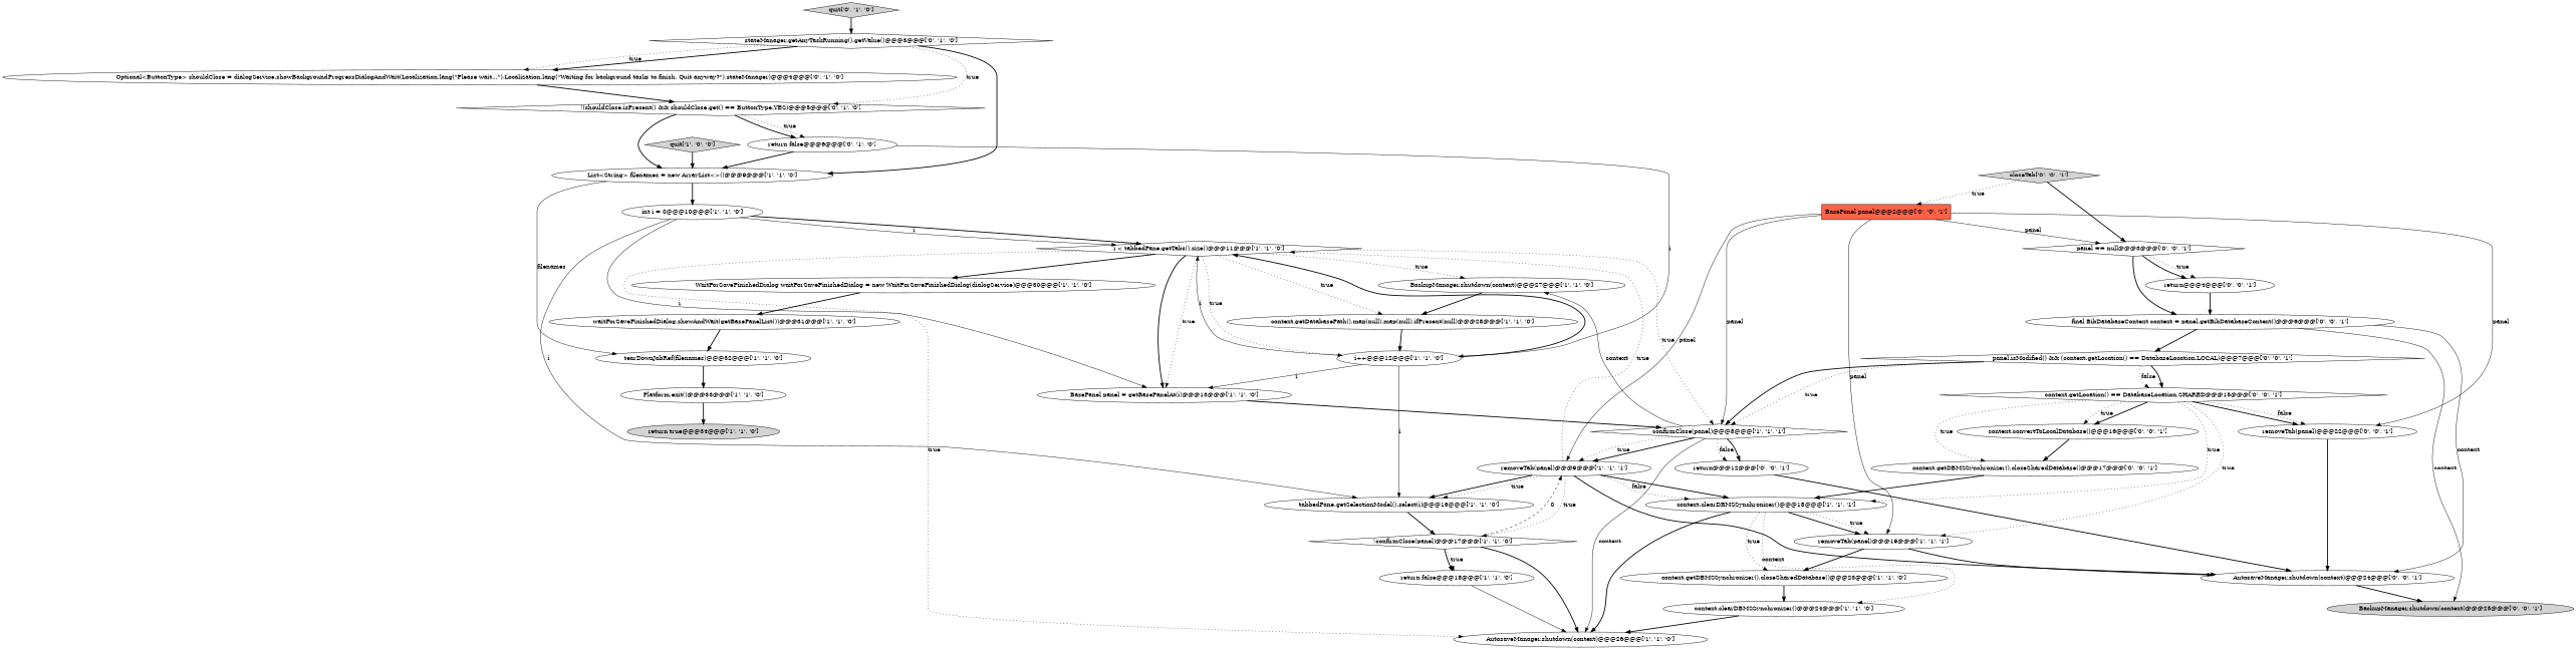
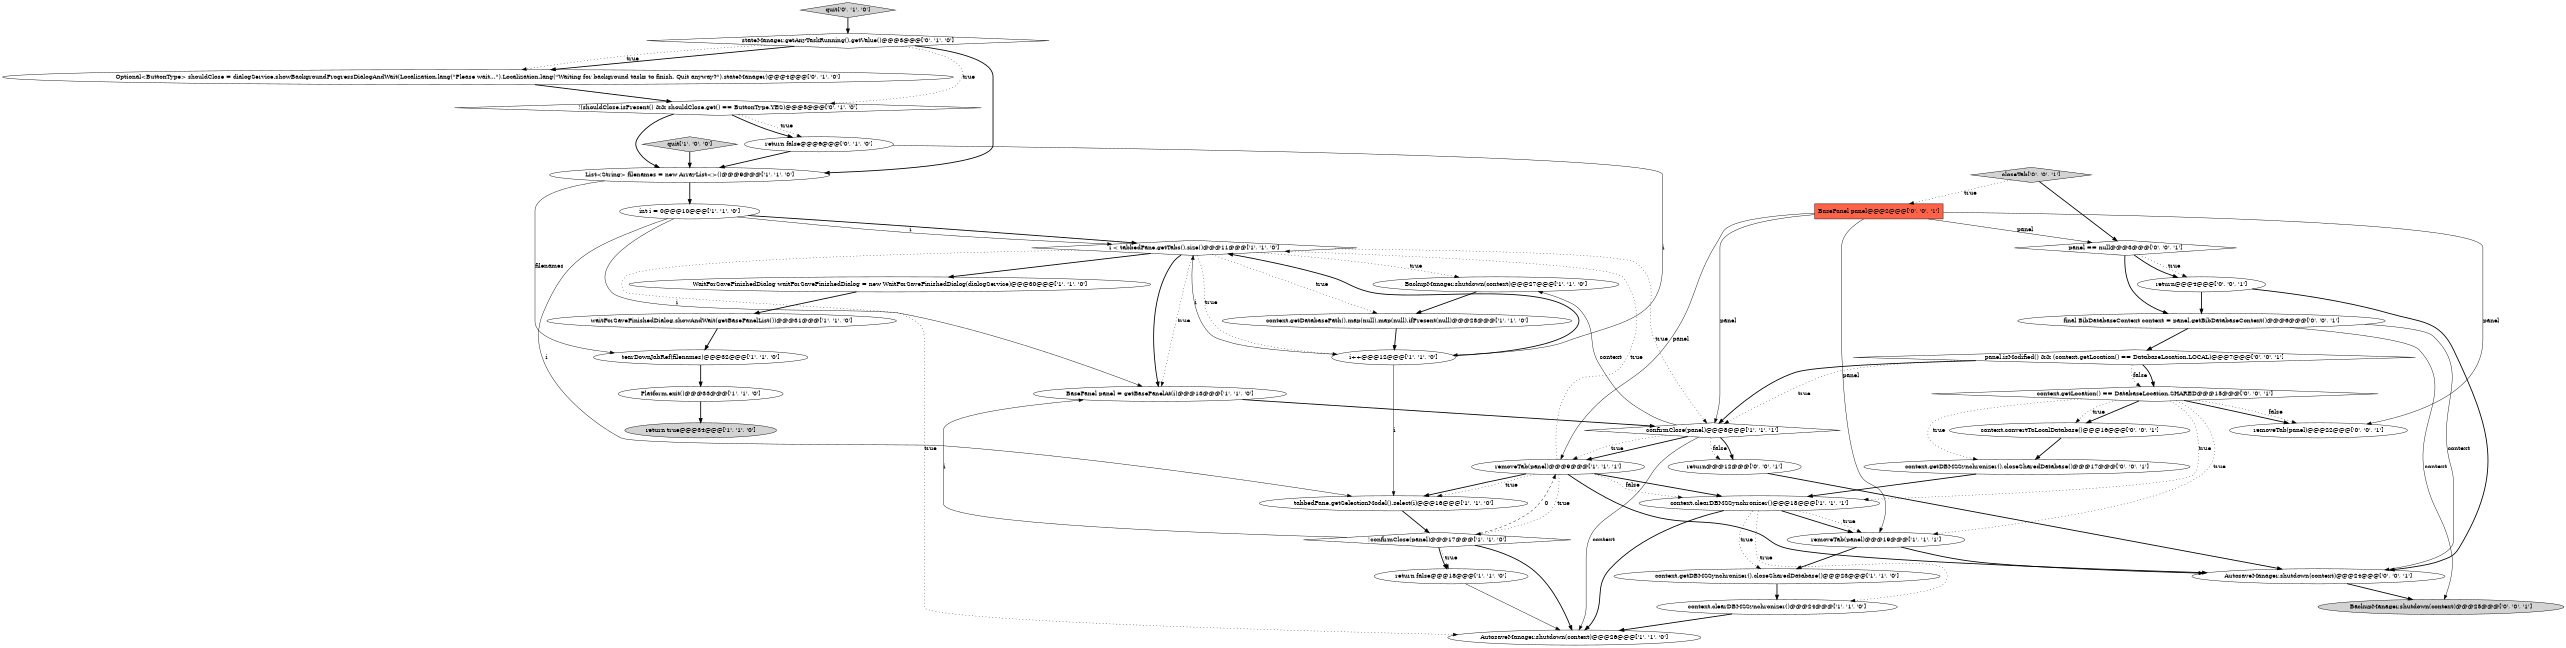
  digraph {
    node [fillcolor=white shape=ellipse style=filled]
    edge [style=bold]
    n1 [label="Optional<ButtonType> shouldClose = dialogService.showBackgroundProgressDialogAndWait(Localization.lang(\"Please wait...\"),Localization.lang(\"Waiting for background tasks to finish. Quit anyway?\"),stateManager)@@@4@@@['0', '1', '0']"]
    n2 [label="!(shouldClose.isPresent() && shouldClose.get() == ButtonType.YES)@@@5@@@['0', '1', '0']" shape=diamond]
    n3 [label="return false@@@6@@@['0', '1', '0']"]
    n4 [label="List<String> filenames = new ArrayList<>()@@@9@@@['1', '1', '0']"]
    n5 [label="!confirmClose(panel)@@@17@@@['1', '1', '0']" shape=diamond]
    n6 [label="return false@@@18@@@['1', '1', '0']"]
    n7 [label="removeTab(panel)@@@9@@@['1', '1', '1']"]
    n8 [label="AutosaveManager.shutdown(context)@@@26@@@['1', '1', '0']"]
    n9 [label="i < tabbedPane.getTabs().size()@@@11@@@['1', '1', '0']" shape=diamond]
    n10 [label="AutosaveManager.shutdown(context)@@@24@@@['0', '0', '1']"]
    n11 [label="tabbedPane.getSelectionModel().select(i)@@@16@@@['1', '1', '0']"]
    n12 [label="context.clearDBMSSynchronizer()@@@18@@@['1', '1', '1']"]
    n13 [label="BackupManager.shutdown(context)@@@27@@@['1', '1', '0']"]
    n14 [label="BasePanel panel = getBasePanelAt(i)@@@13@@@['1', '1', '0']"]
    n15 [label="i++@@@12@@@['1', '1', '0']"]
    n16 [label="context.getDatabasePath().map(null).map(null).ifPresent(null)@@@28@@@['1', '1', '0']"]
    n17 [label="confirmClose(panel)@@@8@@@['1', '1', '1']" shape=diamond]
    n18 [label="WaitForSaveFinishedDialog waitForSaveFinishedDialog = new WaitForSaveFinishedDialog(dialogService)@@@30@@@['1', '1', '0']"]
    n19 [label="return@@@12@@@['0', '0', '1']"]
    n20 [label="waitForSaveFinishedDialog.showAndWait(getBasePanelList())@@@31@@@['1', '1', '0']"]
    n21 [fillcolor=lightgray label="closeTab['0', '0', '1']" shape=diamond]
    n22 [label="panel == null@@@3@@@['0', '0', '1']" shape=diamond]
    n23 [fillcolor=tomato label="BasePanel panel@@@2@@@['0', '0', '1']" shape=box]
    n24 [label="final BibDatabaseContext context = panel.getBibDatabaseContext()@@@6@@@['0', '0', '1']"]
    n25 [label="return@@@4@@@['0', '0', '1']"]
    n26 [label="removeTab(panel)@@@22@@@['0', '0', '1']"]
    n27 [label="removeTab(panel)@@@19@@@['1', '1', '1']"]
    n28 [fillcolor=lightgray label="return true@@@34@@@['1', '1', '0']"]
    n29 [fillcolor=lightgray label="BackupManager.shutdown(context)@@@25@@@['0', '0', '1']"]
    n30 [label="panel.isModified() && (context.getLocation() == DatabaseLocation.LOCAL)@@@7@@@['0', '0', '1']" shape=diamond]
    n31 [label="context.clearDBMSSynchronizer()@@@24@@@['1', '1', '0']"]
    n32 [label="tearDownJabRef(filenames)@@@32@@@['1', '1', '0']"]
    n33 [label="int i = 0@@@10@@@['1', '1', '0']"]
    n34 [label="context.getLocation() == DatabaseLocation.SHARED@@@15@@@['0', '0', '1']" shape=diamond]
    n35 [label="context.convertToLocalDatabase()@@@16@@@['0', '0', '1']"]
    n36 [label="context.getDBMSSynchronizer().closeSharedDatabase()@@@17@@@['0', '0', '1']"]
    n37 [fillcolor=lightgray label="quit['1', '0', '0']" shape=diamond]
    n38 [label="Platform.exit()@@@33@@@['1', '1', '0']"]
    n39 [label="context.getDBMSSynchronizer().closeSharedDatabase()@@@23@@@['1', '1', '0']"]
    n40 [fillcolor=lightgray label="quit['0', '1', '0']" shape=diamond]
    n41 [label="stateManager.getAnyTaskRunning().getValue()@@@3@@@['0', '1', '0']" shape=diamond]
    n1 -> n2
    n2 -> n3
    n2 -> n3 [label=true style=dotted]
    n2 -> n4
    n3 -> n4
    n3 -> n15 [label=i style=solid]
    n4 -> n32 [label=filenames style=solid]
    n4 -> n33
    n5 -> n6
    n5 -> n6 [label=true style=dotted]
    n5 -> n7 [label=0 style=dashed]
    n5 -> n8
    n6 -> n8 [style=solid]
    n7 -> n5 [label=true style=dotted]
    n7 -> n9 [label=true style=dotted]
    n7 -> n10
    n7 -> n11
    n7 -> n11 [label=true style=dotted]
    n7 -> n12 [label=false style=dotted]
    n7 -> n12
    n9 -> n8 [label=true style=dotted]
    n9 -> n13 [label=true style=dotted]
    n9 -> n14
    n9 -> n14 [label=true style=dotted]
    n9 -> n15 [label=true style=dotted]
    n9 -> n16 [label=true style=dotted]
    n9 -> n17 [label=true style=dotted]
    n9 -> n18
    n10 -> n29
    n11 -> n5
    n12 -> n8
    n12 -> n27 [label=true style=dotted]
    n12 -> n27
-   n12 -> n31 [label=context style=dotted]
+   n12 -> n31 [label=true style=dotted]
    n12 -> n39 [label=true style=dotted]
    n13 -> n16
    n14 -> n17
    n15 -> n9
    n15 -> n9 [label=i style=solid]
    n15 -> n11 [label=i style=solid]
-   n15 -> n14 [label=i style=solid]
+   n5 -> n14 [label=i style=solid]
    n16 -> n15
    n17 -> n7
    n17 -> n7 [label=true style=dotted]
    n17 -> n8 [label=context style=solid]
    n17 -> n13 [label=context style=solid]
    n17 -> n19 [label=false style=dotted]
    n17 -> n19
    n18 -> n20
    n19 -> n10
    n20 -> n32
    n21 -> n22
    n21 -> n23 [label=true style=dotted]
    n22 -> n24
    n22 -> n25 [label=true style=dotted]
    n22 -> n25
    n23 -> n7 [label=panel style=solid]
    n23 -> n17 [label=panel style=solid]
    n23 -> n22 [label=panel style=solid]
    n23 -> n26 [label=panel style=solid]
    n23 -> n27 [label=panel style=solid]
    n24 -> n10 [label=context style=solid]
    n24 -> n29 [label=context style=solid]
    n24 -> n30
    n25 -> n24
-   n26 -> n10
+   n25 -> n10
    n27 -> n10
    n27 -> n39
    n30 -> n17
    n30 -> n17 [label=true style=dotted]
    n30 -> n34
    n30 -> n34 [label=false style=dotted]
    n31 -> n8
    n32 -> n38
    n33 -> n9 [label=i style=solid]
    n33 -> n9
    n33 -> n11 [label=i style=solid]
    n33 -> n14 [label=i style=solid]
    n34 -> n12 [label=true style=dotted]
    n34 -> n26
    n34 -> n26 [label=false style=dotted]
    n34 -> n27 [label=true style=dotted]
    n34 -> n35
    n34 -> n35 [label=true style=dotted]
    n34 -> n36 [label=true style=dotted]
    n35 -> n36
    n36 -> n12
    n37 -> n4
    n38 -> n28
    n39 -> n31
    n40 -> n41
    n41 -> n1
    n41 -> n1 [label=true style=dotted]
    n41 -> n2 [label=true style=dotted]
    n41 -> n4
  }
